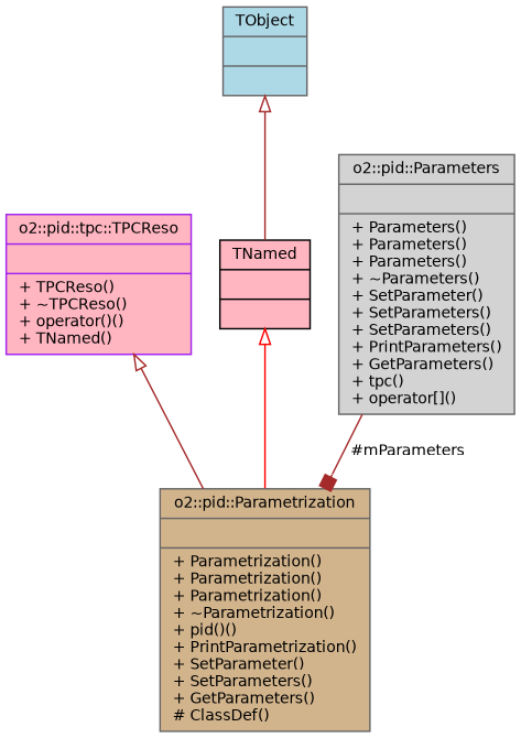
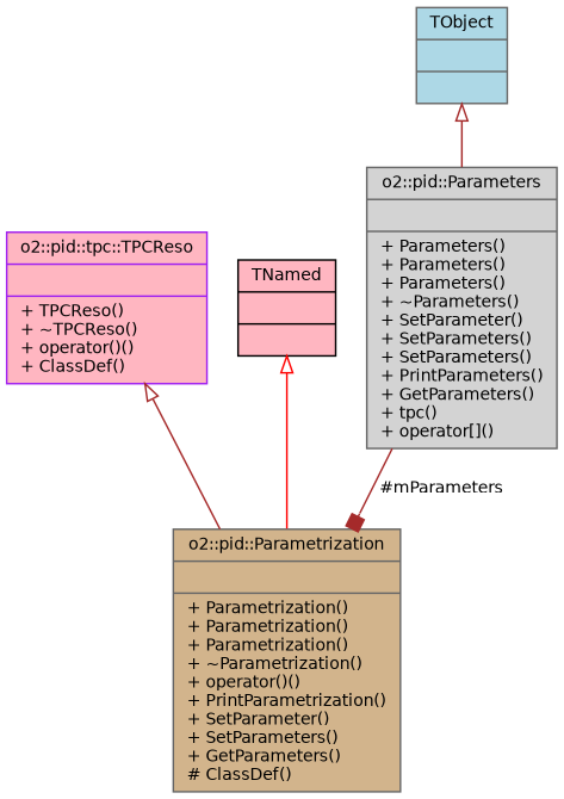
  digraph {
    node [color=gray40 fillcolor=lightpink fontname=Helvetica fontsize=10 shape=record style=filled]
    edge [arrowtail=onormal color=brown dir=back fontname=Helvetica fontsize=10 labelfontname=Helvetica labelfontsize=10 style=solid]
-   n1 [color=purple fontcolor=black height=0.2 label="{o2::pid::tpc::TPCReso\n||+ TPCReso()\l+ ~TPCReso()\l+ operator()()\l+ TNamed()\l}" width=0.4]
-   n2 [fillcolor=tan height=0.2 label="{o2::pid::Parametrization\n||+ Parametrization()\l+ Parametrization()\l+ Parametrization()\l+ ~Parametrization()\l+ pid()()\l+ PrintParametrization()\l+ SetParameter()\l+ SetParameters()\l+ GetParameters()\l# ClassDef()\l}" width=0.4]
+   n1 [color=purple fontcolor=black height=0.2 label="{o2::pid::tpc::TPCReso\n||+ TPCReso()\l+ ~TPCReso()\l+ operator()()\l+ ClassDef()\l}" width=0.4]
+   n2 [fillcolor=tan height=0.2 label="{o2::pid::Parametrization\n||+ Parametrization()\l+ Parametrization()\l+ Parametrization()\l+ ~Parametrization()\l+ operator()()\l+ PrintParametrization()\l+ SetParameter()\l+ SetParameters()\l+ GetParameters()\l# ClassDef()\l}" width=0.4]
    n3 [color=black height=0.2 label="{TNamed\n||}" width=0.4]
    n4 [fillcolor=lightgrey height=0.2 label="{o2::pid::Parameters\n||+ Parameters()\l+ Parameters()\l+ Parameters()\l+ ~Parameters()\l+ SetParameter()\l+ SetParameters()\l+ SetParameters()\l+ PrintParameters()\l+ GetParameters()\l+ tpc()\l+ operator[]()\l}" width=0.4]
    n5 [fillcolor=lightblue height=0.2 label="{TObject\n||}" width=0.4]
    n1 -> n2
    n3 -> n2 [color=red]
    n4 -> n2 [arrowhead=box label=" #mParameters" arrowtail="" dir=""]
-   n5 -> n3
+   n5 -> n4
  }
